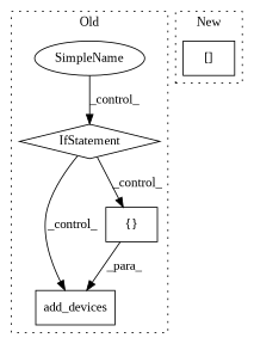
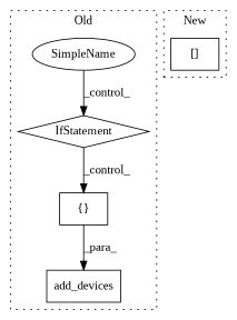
  digraph {
    fontname="Liberation Serif"
    node [fontname="Liberation Serif" shape=box]
    edge [fontname="Liberation Serif"]
    n1 [a=32 l="12,1" label=add_devices s="1575,1640"]
    n2 [a=4 l="1,1" label="{}" s="1596,1639"]
    n3 [a=42 label=SimpleName shape=ellipse]
    n4 [a=25 l="16,2" label=IfStatement s="1517,1557" shape=diamond]
    n5 [a=2 l="7,1" label="[]" s="2102,2134"]
    subgraph cluster_1 {
      label=Old
      style=dotted
      n1
      n2
      n3
      n4
    }
    subgraph cluster_2 {
      label=New
      style=dotted
      n5
    }
    n2 -> n1 [label=_para_]
    n3 -> n4 [label=_control_]
-   n4 -> n1 [label=_control_]
    n4 -> n2 [label=_control_]
  }
